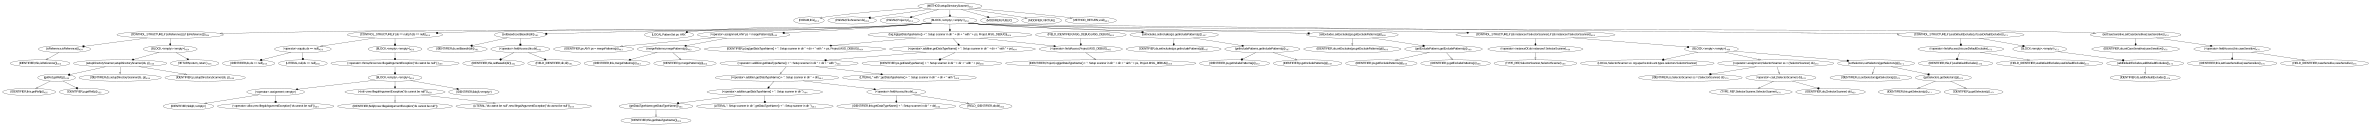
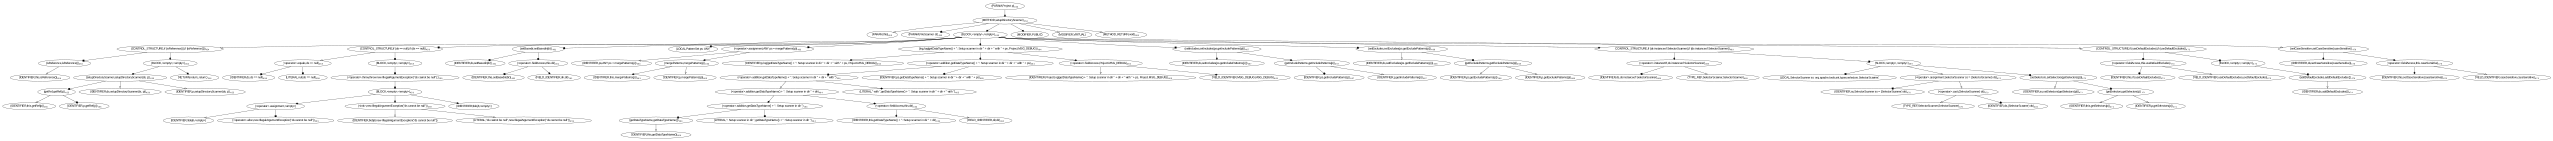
  digraph {
    fontname="Liberation Sans"
    node [fontname="Liberation Sans"]
    edge [arrowhead=box fontname="Liberation Sans"]
    n1 [label=<(METHOD,setupDirectoryScanner)<SUB>453</SUB>>]
    n2 [label=<(PARAM,this)<SUB>453</SUB>>]
    n3 [label=<(PARAM,FileScanner ds)<SUB>453</SUB>>]
    n4 [label=<(PARAM,Project p)<SUB>453</SUB>>]
    n5 [label=<(BLOCK,&lt;empty&gt;,&lt;empty&gt;)<SUB>453</SUB>>]
    n6 [label=<(MODIFIER,PUBLIC)>]
    n7 [label=<(MODIFIER,VIRTUAL)>]
    n8 [label=<(METHOD_RETURN,void)<SUB>953</SUB>>]
    n9 [label=<(CONTROL_STRUCTURE,if (isReference()),if (isReference()))<SUB>454</SUB>>]
    n10 [label=<(CONTROL_STRUCTURE,if (ds == null),if (ds == null))<SUB>458</SUB>>]
    n11 [label=<(setBasedir,setBasedir(dir))<SUB>461</SUB>>]
    n12 [label=<(LOCAL,PatternSet ps: ANY)>]
    n13 [label=<(&lt;operator&gt;.assignment,ANY ps = mergePatterns(p))<SUB>463</SUB>>]
    n14 [label=<(log,log(getDataTypeName() + &quot;: Setup scanner in dir &quot; + dir + &quot; with &quot; + ps, Project.MSG_DEBUG))<SUB>464</SUB>>]
    n15 [label=<(setIncludes,setIncludes(ps.getIncludePatterns(p)))<SUB>467</SUB>>]
    n16 [label=<(setExcludes,setExcludes(ps.getExcludePatterns(p)))<SUB>468</SUB>>]
    n17 [label=<(CONTROL_STRUCTURE,if (ds instanceof SelectorScanner),if (ds instanceof SelectorScanner))<SUB>469</SUB>>]
    n18 [label=<(CONTROL_STRUCTURE,if (useDefaultExcludes),if (useDefaultExcludes))<SUB>473</SUB>>]
    n19 [label=<(setCaseSensitive,setCaseSensitive(caseSensitive))<SUB>476</SUB>>]
    n20 [label=<(isReference,isReference())<SUB>454</SUB>>]
    n21 [label=<(BLOCK,&lt;empty&gt;,&lt;empty&gt;)<SUB>454</SUB>>]
    n22 [label=<(&lt;operator&gt;.equals,ds == null)<SUB>458</SUB>>]
    n23 [label=<(BLOCK,&lt;empty&gt;,&lt;empty&gt;)<SUB>458</SUB>>]
    n24 [label=<(IDENTIFIER,ds,setBasedir(dir))<SUB>461</SUB>>]
    n25 [label=<(&lt;operator&gt;.fieldAccess,this.dir)<SUB>461</SUB>>]
    n26 [label=<(IDENTIFIER,ps,ANY ps = mergePatterns(p))<SUB>463</SUB>>]
    n27 [label=<(mergePatterns,mergePatterns(p))<SUB>463</SUB>>]
    n28 [label=<(IDENTIFIER,p,log(getDataTypeName() + &quot;: Setup scanner in dir &quot; + dir + &quot; with &quot; + ps, Project.MSG_DEBUG))<SUB>464</SUB>>]
    n29 [label=<(&lt;operator&gt;.addition,getDataTypeName() + &quot;: Setup scanner in dir &quot; + dir + &quot; with &quot; + ps)<SUB>464</SUB>>]
    n30 [label=<(&lt;operator&gt;.fieldAccess,Project.MSG_DEBUG)<SUB>465</SUB>>]
    n31 [label=<(IDENTIFIER,ds,setIncludes(ps.getIncludePatterns(p)))<SUB>467</SUB>>]
    n32 [label=<(getIncludePatterns,getIncludePatterns(p))<SUB>467</SUB>>]
    n33 [label=<(IDENTIFIER,ds,setExcludes(ps.getExcludePatterns(p)))<SUB>468</SUB>>]
    n34 [label=<(getExcludePatterns,getExcludePatterns(p))<SUB>468</SUB>>]
    n35 [label=<(&lt;operator&gt;.instanceOf,ds instanceof SelectorScanner)<SUB>469</SUB>>]
    n36 [label=<(BLOCK,&lt;empty&gt;,&lt;empty&gt;)<SUB>469</SUB>>]
    n37 [label=<(&lt;operator&gt;.fieldAccess,this.useDefaultExcludes)<SUB>473</SUB>>]
    n38 [label=<(BLOCK,&lt;empty&gt;,&lt;empty&gt;)<SUB>473</SUB>>]
    n39 [label=<(IDENTIFIER,ds,setCaseSensitive(caseSensitive))<SUB>476</SUB>>]
    n40 [label=<(&lt;operator&gt;.fieldAccess,this.caseSensitive)<SUB>476</SUB>>]
    n41 [label=<(IDENTIFIER,this,isReference())<SUB>454</SUB>>]
    n42 [label=<(setupDirectoryScanner,setupDirectoryScanner(ds, p))<SUB>455</SUB>>]
    n43 [label=<(RETURN,return;,return;)<SUB>456</SUB>>]
    n44 [label=<(getRef,getRef(p))<SUB>455</SUB>>]
    n45 [label=<(IDENTIFIER,ds,setupDirectoryScanner(ds, p))<SUB>458</SUB>>]
    n46 [label=<(IDENTIFIER,p,setupDirectoryScanner(ds, p))<SUB>455</SUB>>]
    n47 [label=<(IDENTIFIER,this,getRef(p))<SUB>455</SUB>>]
    n48 [label=<(IDENTIFIER,p,getRef(p))<SUB>455</SUB>>]
    n49 [label=<(IDENTIFIER,ds,ds == null)<SUB>458</SUB>>]
    n50 [label=<(LITERAL,null,ds == null)<SUB>458</SUB>>]
    n51 [label=<(&lt;operator&gt;.throw,throw new IllegalArgumentException(&quot;ds cannot be null&quot;);)<SUB>459</SUB>>]
    n52 [label=<(BLOCK,&lt;empty&gt;,&lt;empty&gt;)<SUB>459</SUB>>]
    n53 [label=<(&lt;operator&gt;.assignment,&lt;empty&gt;)>]
    n54 [label=<(&lt;init&gt;,new IllegalArgumentException(&quot;ds cannot be null&quot;))<SUB>459</SUB>>]
    n55 [label=<(IDENTIFIER,$obj8,&lt;empty&gt;)>]
    n56 [label=<(IDENTIFIER,$obj8,&lt;empty&gt;)>]
    n57 [label=<(&lt;operator&gt;.alloc,new IllegalArgumentException(&quot;ds cannot be null&quot;))<SUB>459</SUB>>]
    n58 [label=<(IDENTIFIER,$obj8,new IllegalArgumentException(&quot;ds cannot be null&quot;))>]
    n59 [label=<(LITERAL,&quot;ds cannot be null&quot;,new IllegalArgumentException(&quot;ds cannot be null&quot;))<SUB>459</SUB>>]
    n60 [label=<(IDENTIFIER,this,setBasedir(dir))<SUB>461</SUB>>]
    n61 [label=<(FIELD_IDENTIFIER,dir,dir)<SUB>461</SUB>>]
    n62 [label=<(IDENTIFIER,this,mergePatterns(p))<SUB>463</SUB>>]
    n63 [label=<(IDENTIFIER,p,mergePatterns(p))<SUB>463</SUB>>]
    n64 [label=<(&lt;operator&gt;.addition,getDataTypeName() + &quot;: Setup scanner in dir &quot; + dir + &quot; with &quot;)<SUB>464</SUB>>]
    n65 [label=<(IDENTIFIER,ps,getDataTypeName() + &quot;: Setup scanner in dir &quot; + dir + &quot; with &quot; + ps)<SUB>465</SUB>>]
    n66 [label=<(IDENTIFIER,Project,log(getDataTypeName() + &quot;: Setup scanner in dir &quot; + dir + &quot; with &quot; + ps, Project.MSG_DEBUG))<SUB>465</SUB>>]
    n67 [label=<(FIELD_IDENTIFIER,MSG_DEBUG,MSG_DEBUG)<SUB>465</SUB>>]
    n68 [label=<(&lt;operator&gt;.addition,getDataTypeName() + &quot;: Setup scanner in dir &quot; + dir)<SUB>464</SUB>>]
    n69 [label=<(LITERAL,&quot; with &quot;,getDataTypeName() + &quot;: Setup scanner in dir &quot; + dir + &quot; with &quot;)<SUB>465</SUB>>]
    n70 [label=<(&lt;operator&gt;.addition,getDataTypeName() + &quot;: Setup scanner in dir &quot;)<SUB>464</SUB>>]
    n71 [label=<(&lt;operator&gt;.fieldAccess,this.dir)<SUB>464</SUB>>]
    n72 [label=<(getDataTypeName,getDataTypeName())<SUB>464</SUB>>]
    n73 [label=<(LITERAL,&quot;: Setup scanner in dir &quot;,getDataTypeName() + &quot;: Setup scanner in dir &quot;)<SUB>464</SUB>>]
    n74 [label=<(IDENTIFIER,this,getDataTypeName() + &quot;: Setup scanner in dir &quot; + dir)<SUB>464</SUB>>]
    n75 [label=<(FIELD_IDENTIFIER,dir,dir)<SUB>464</SUB>>]
    n76 [label=<(IDENTIFIER,this,getDataTypeName())<SUB>464</SUB>>]
    n77 [label=<(IDENTIFIER,ps,getIncludePatterns(p))<SUB>467</SUB>>]
    n78 [label=<(IDENTIFIER,p,getIncludePatterns(p))<SUB>467</SUB>>]
    n79 [label=<(IDENTIFIER,ps,getExcludePatterns(p))<SUB>468</SUB>>]
    n80 [label=<(IDENTIFIER,p,getExcludePatterns(p))<SUB>468</SUB>>]
+   n81 [label=<(IDENTIFIER,ds,ds instanceof SelectorScanner)<SUB>469</SUB>>]
    n82 [label=<(TYPE_REF,SelectorScanner,SelectorScanner)<SUB>469</SUB>>]
    n83 [label=<(LOCAL,SelectorScanner ss: org.apache.tools.ant.types.selectors.SelectorScanner)>]
    n84 [label=<(&lt;operator&gt;.assignment,SelectorScanner ss = (SelectorScanner) ds)<SUB>470</SUB>>]
    n85 [label=<(setSelectors,setSelectors(getSelectors(p)))<SUB>471</SUB>>]
    n86 [label=<(IDENTIFIER,ss,SelectorScanner ss = (SelectorScanner) ds)<SUB>470</SUB>>]
    n87 [label=<(&lt;operator&gt;.cast,(SelectorScanner) ds)<SUB>470</SUB>>]
    n88 [label=<(IDENTIFIER,ss,setSelectors(getSelectors(p)))<SUB>471</SUB>>]
    n89 [label=<(getSelectors,getSelectors(p))<SUB>471</SUB>>]
    n90 [label=<(TYPE_REF,SelectorScanner,SelectorScanner)<SUB>470</SUB>>]
    n91 [label=<(IDENTIFIER,ds,(SelectorScanner) ds)<SUB>430</SUB>>]
    n92 [label=<(IDENTIFIER,this,getSelectors(p))<SUB>471</SUB>>]
    n93 [label=<(IDENTIFIER,p,getSelectors(p))<SUB>471</SUB>>]
    n94 [label=<(IDENTIFIER,this,if (useDefaultExcludes))<SUB>473</SUB>>]
    n95 [label=<(FIELD_IDENTIFIER,useDefaultExcludes,useDefaultExcludes)<SUB>473</SUB>>]
    n96 [label=<(addDefaultExcludes,addDefaultExcludes())<SUB>474</SUB>>]
    n97 [label=<(IDENTIFIER,ds,addDefaultExcludes())<SUB>474</SUB>>]
    n98 [label=<(IDENTIFIER,this,setCaseSensitive(caseSensitive))<SUB>476</SUB>>]
    n99 [label=<(FIELD_IDENTIFIER,caseSensitive,caseSensitive)<SUB>476</SUB>>]
    n1 -> n2 [arrowhead=onormal]
    n1 -> n3
-   n1 -> n4 [arrowhead=diamond]
+   n4 -> n1 [arrowhead=diamond]
    n1 -> n5 [arrowhead=diamond]
    n1 -> n6 [arrowhead=diamond]
    n1 -> n7 [arrowhead=onormal]
    n1 -> n8 [arrowhead=onormal]
    n5 -> n9 [arrowhead=onormal]
    n5 -> n10
    n5 -> n11
    n5 -> n12
    n5 -> n13
    n5 -> n14 [arrowhead=diamond]
    n5 -> n15
    n5 -> n16
    n5 -> n17 [arrowhead=diamond]
    n5 -> n18 [arrowhead=onormal]
    n5 -> n19 [arrowhead=onormal]
    n9 -> n20
    n9 -> n21 [arrowhead=diamond]
    n10 -> n22 [arrowhead=onormal]
    n10 -> n23
    n11 -> n24
    n11 -> n25
    n13 -> n26 [arrowhead=onormal]
    n13 -> n27 [arrowhead=diamond]
    n14 -> n28 [arrowhead=diamond]
    n14 -> n29 [arrowhead=diamond]
    n14 -> n30 [arrowhead=diamond]
    n15 -> n31 [arrowhead=diamond]
    n15 -> n32 [arrowhead=diamond]
    n16 -> n33 [arrowhead=onormal]
    n16 -> n34
    n17 -> n35 [arrowhead=diamond]
    n17 -> n36
    n18 -> n37
    n18 -> n38
    n19 -> n39 [arrowhead=diamond]
    n19 -> n40 [arrowhead=diamond]
    n20 -> n41 [arrowhead=onormal]
    n21 -> n42 [arrowhead=diamond]
    n21 -> n43 [arrowhead=diamond]
    n22 -> n49
    n22 -> n50
    n23 -> n51
    n25 -> n60
    n25 -> n61 [arrowhead=diamond]
    n27 -> n62 [arrowhead=diamond]
    n27 -> n63 [arrowhead=onormal]
    n29 -> n64
    n29 -> n65
    n30 -> n66 [arrowhead=onormal]
-   n67 -> n30 [arrowhead=diamond]
+   n30 -> n67 [arrowhead=diamond]
    n32 -> n77
    n32 -> n78 [arrowhead=onormal]
    n34 -> n79 [arrowhead=onormal]
    n34 -> n80 [arrowhead=onormal]
+   n35 -> n81
    n35 -> n82 [arrowhead=onormal]
    n36 -> n83
    n36 -> n84 [arrowhead=onormal]
    n36 -> n85
    n37 -> n94
    n37 -> n95 [arrowhead=onormal]
    n38 -> n96
    n40 -> n98 [arrowhead=diamond]
    n40 -> n99 [arrowhead=onormal]
    n42 -> n44
    n42 -> n45 [arrowhead=onormal]
    n42 -> n46 [arrowhead=onormal]
    n44 -> n47 [arrowhead=onormal]
    n44 -> n48
    n51 -> n52
    n52 -> n53 [arrowhead=diamond]
    n52 -> n54 [arrowhead=diamond]
    n52 -> n55 [arrowhead=diamond]
    n53 -> n56 [arrowhead=onormal]
    n53 -> n57
    n54 -> n58 [arrowhead=onormal]
    n54 -> n59 [arrowhead=onormal]
    n64 -> n68 [arrowhead=onormal]
    n64 -> n69 [arrowhead=diamond]
    n68 -> n70 [arrowhead=diamond]
    n68 -> n71 [arrowhead=diamond]
    n70 -> n72
    n70 -> n73
    n71 -> n74 [arrowhead=diamond]
    n71 -> n75 [arrowhead=onormal]
    n72 -> n76 [arrowhead=onormal]
    n84 -> n86
    n84 -> n87 [arrowhead=onormal]
    n85 -> n88 [arrowhead=onormal]
    n85 -> n89
    n87 -> n90 [arrowhead=onormal]
    n87 -> n91
    n89 -> n92 [arrowhead=onormal]
    n89 -> n93 [arrowhead=onormal]
    n96 -> n97 [arrowhead=onormal]
  }
